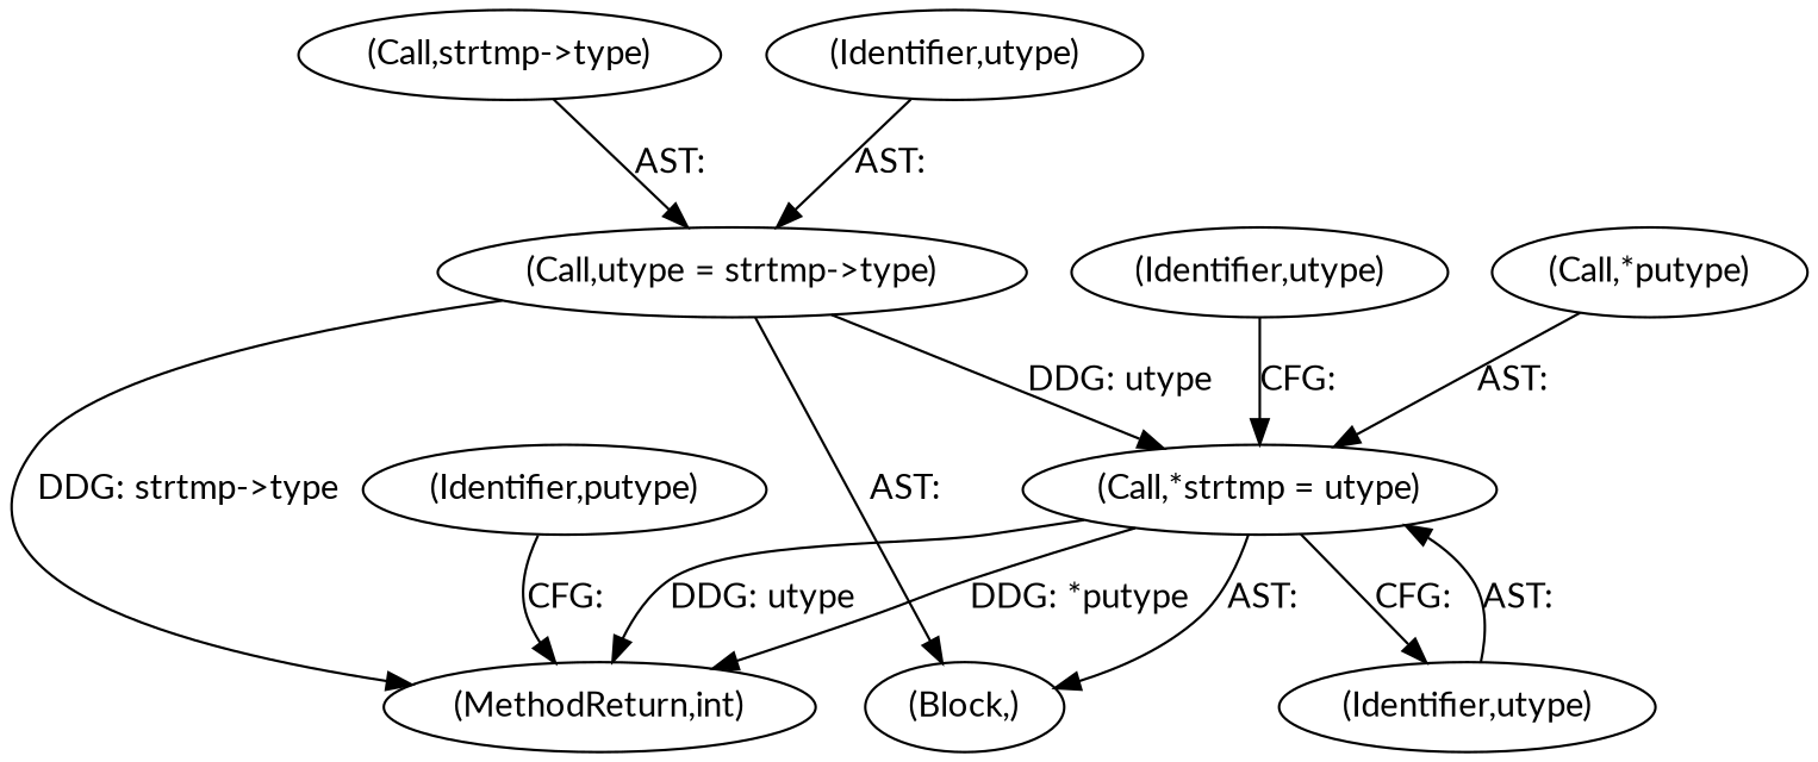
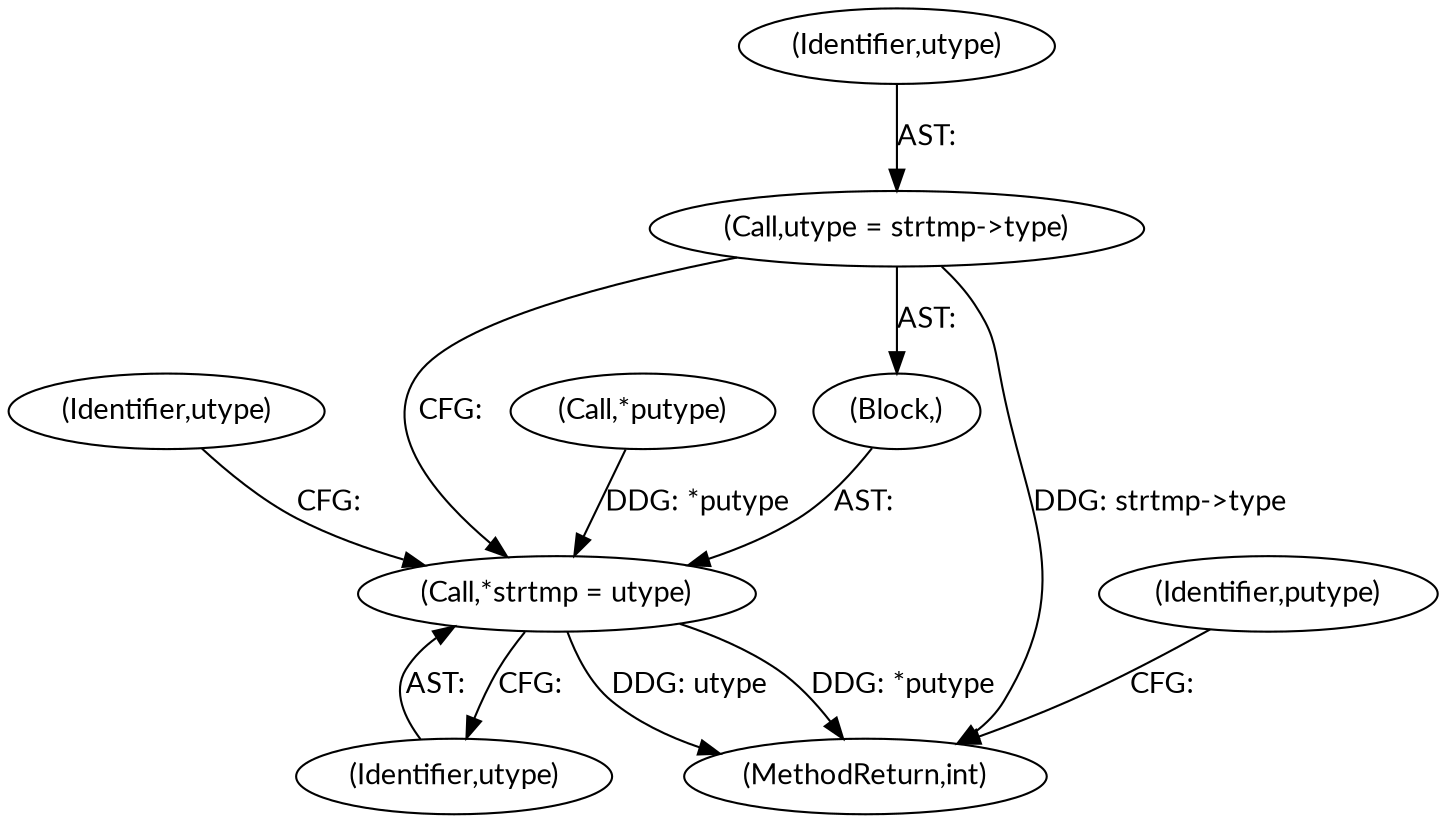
  digraph {
    fontname=Lato
    node [fontname=Lato]
    edge [fontname=Lato]
    n1 [label="(Call,utype = strtmp->type)"]
    n2 [label="(Call,*strtmp = utype)"]
    n3 [label="(MethodReturn,int)"]
    n4 [label="(Block,)"]
    n5 [label="(Identifier,utype)"]
-   n6 [label="(Call,strtmp->type)"]
    n7 [label="(Identifier,utype)"]
    n8 [label="(Call,*putype)"]
    n9 [label="(Identifier,utype)"]
    n10 [label="(Identifier,putype)"]
-   n1 -> n2 [label="DDG: utype"]
+   n1 -> n2 [label="CFG: "]
    n1 -> n3 [label="DDG: strtmp->type"]
    n1 -> n4 [label="AST: "]
    n2 -> n3 [label="DDG: *putype"]
    n2 -> n3 [label="DDG: utype"]
-   n2 -> n4 [label="AST: "]
+   n4 -> n2 [label="AST: "]
    n2 -> n5 [label="CFG: "]
    n5 -> n2 [label="AST: "]
-   n6 -> n1 [label="AST: "]
    n7 -> n1 [label="AST: "]
-   n8 -> n2 [label="AST: "]
+   n8 -> n2 [label="DDG: *putype"]
    n9 -> n2 [label="CFG: "]
    n10 -> n3 [label="CFG: "]
  }
